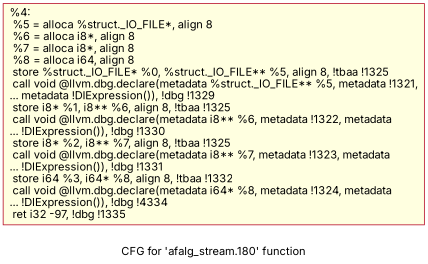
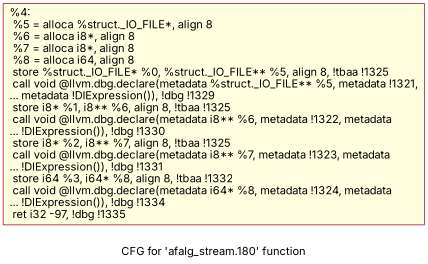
  digraph {
    label="CFG for 'afalg_stream.180' function"
    rankdir=LR
    fontname=Inter
-   n1 [color="#b70d28ff" fillcolor=lightyellow label="{%4:\l  %5 = alloca %struct._IO_FILE*, align 8\l  %6 = alloca i8*, align 8\l  %7 = alloca i8*, align 8\l  %8 = alloca i64, align 8\l  store %struct._IO_FILE* %0, %struct._IO_FILE** %5, align 8, !tbaa !1325\l  call void @llvm.dbg.declare(metadata %struct._IO_FILE** %5, metadata !1321,\l... metadata !DIExpression()), !dbg !1329\l  store i8* %1, i8** %6, align 8, !tbaa !1325\l  call void @llvm.dbg.declare(metadata i8** %6, metadata !1322, metadata\l... !DIExpression()), !dbg !1330\l  store i8* %2, i8** %7, align 8, !tbaa !1325\l  call void @llvm.dbg.declare(metadata i8** %7, metadata !1323, metadata\l... !DIExpression()), !dbg !1331\l  store i64 %3, i64* %8, align 8, !tbaa !1332\l  call void @llvm.dbg.declare(metadata i64* %8, metadata !1324, metadata\l... !DIExpression()), !dbg !4334\l  ret i32 -97, !dbg !1335\l}" shape=record style=filled fontname=Inter]
+   n1 [color="#b70d28ff" fillcolor=lightyellow label="{%4:\l  %5 = alloca %struct._IO_FILE*, align 8\l  %6 = alloca i8*, align 8\l  %7 = alloca i8*, align 8\l  %8 = alloca i64, align 8\l  store %struct._IO_FILE* %0, %struct._IO_FILE** %5, align 8, !tbaa !1325\l  call void @llvm.dbg.declare(metadata %struct._IO_FILE** %5, metadata !1321,\l... metadata !DIExpression()), !dbg !1329\l  store i8* %1, i8** %6, align 8, !tbaa !1325\l  call void @llvm.dbg.declare(metadata i8** %6, metadata !1322, metadata\l... !DIExpression()), !dbg !1330\l  store i8* %2, i8** %7, align 8, !tbaa !1325\l  call void @llvm.dbg.declare(metadata i8** %7, metadata !1323, metadata\l... !DIExpression()), !dbg !1331\l  store i64 %3, i64* %8, align 8, !tbaa !1332\l  call void @llvm.dbg.declare(metadata i64* %8, metadata !1324, metadata\l... !DIExpression()), !dbg !1334\l  ret i32 -97, !dbg !1335\l}" shape=record style=filled fontname=Inter]
  }
